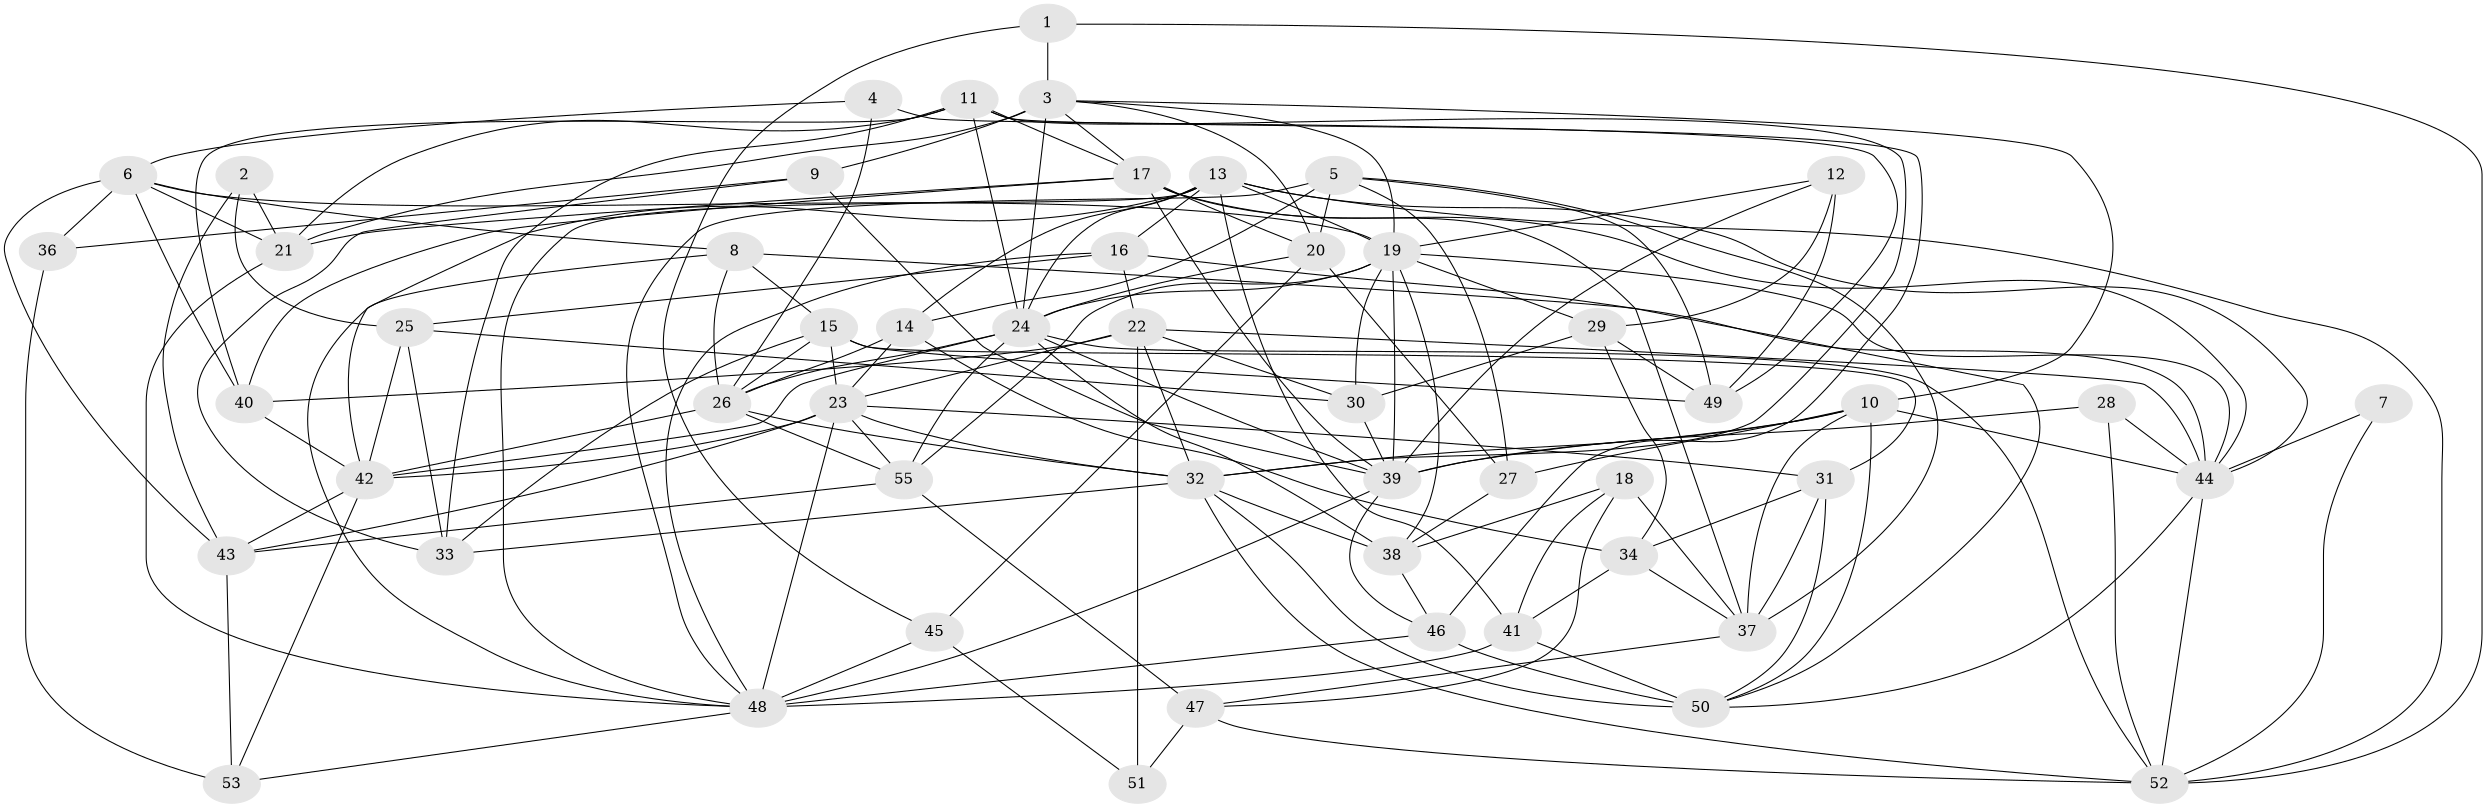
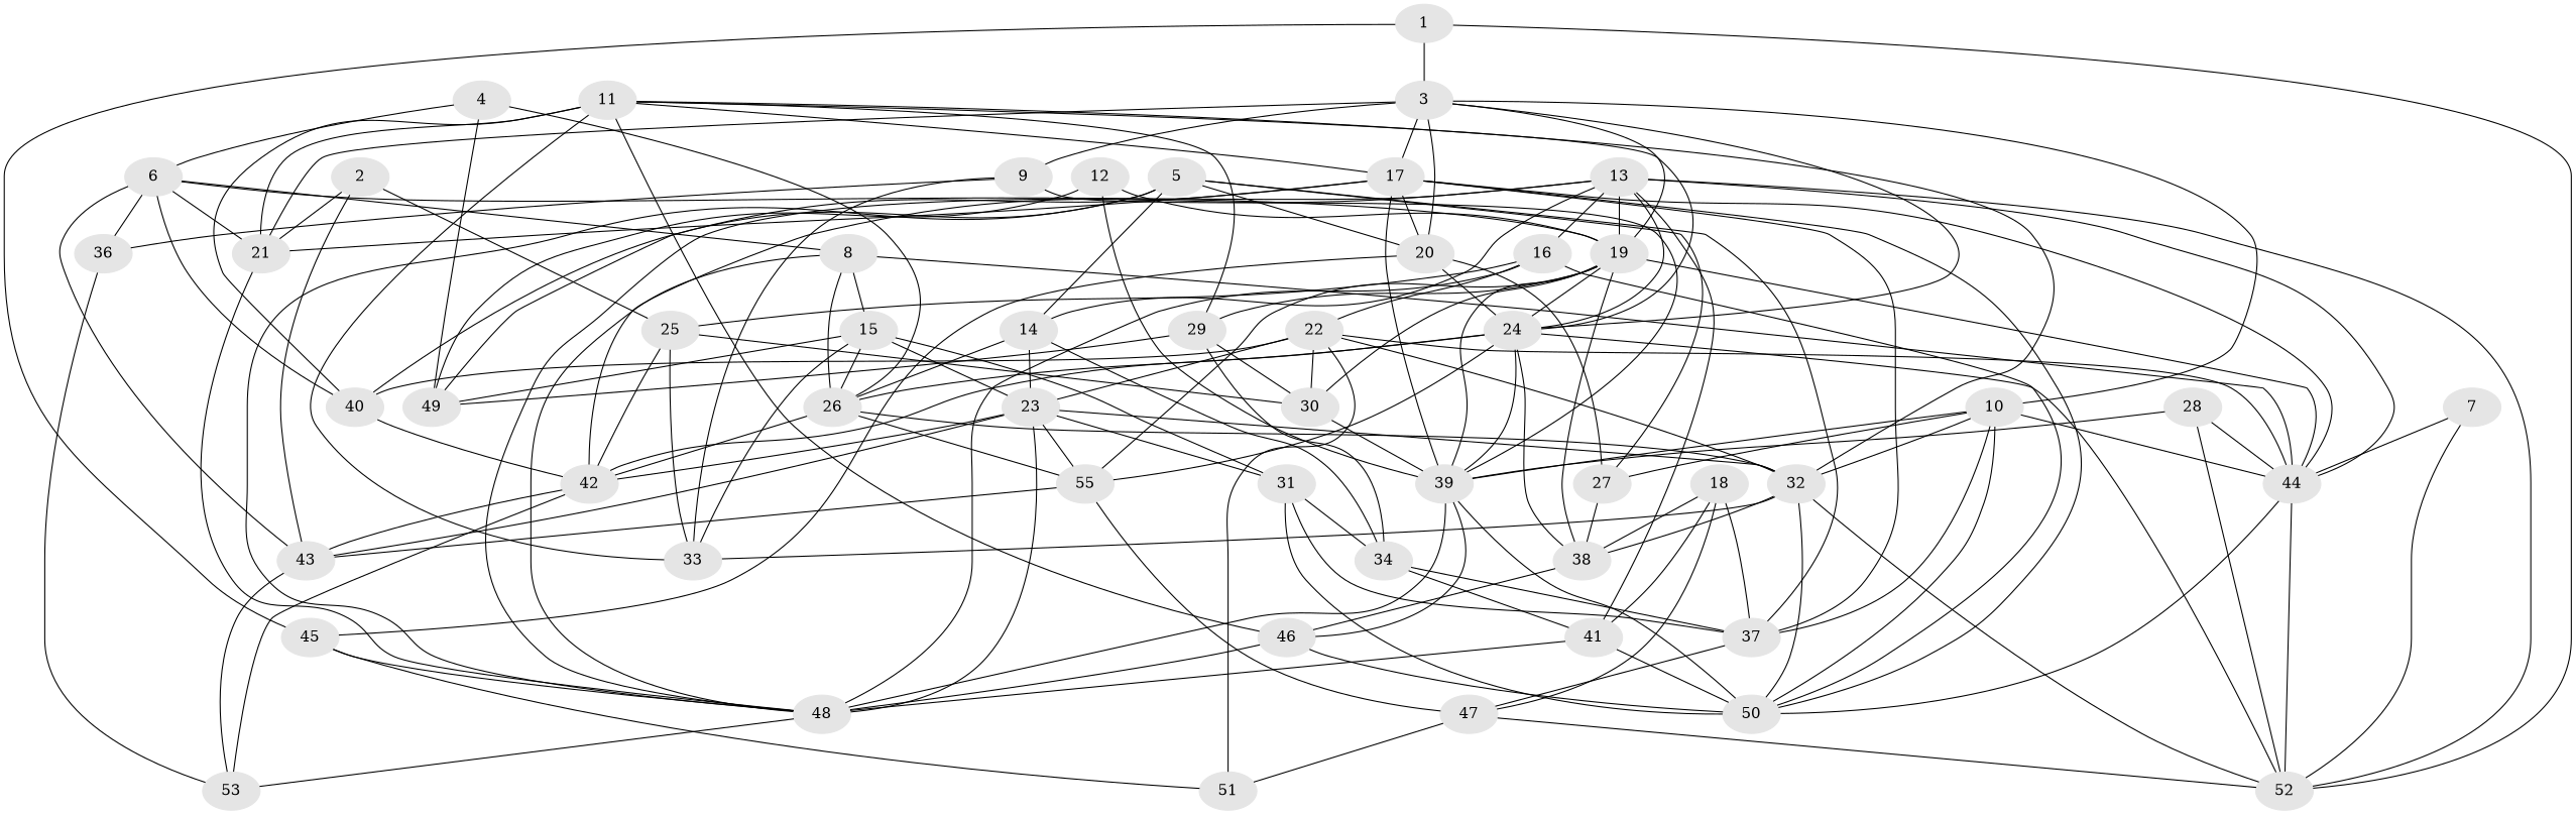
  graph {
    node [color=gray90 style=filled]
    edge [weight=1.0]
    1
    3
    45
    52
    21
    9
    10
    17
    19
    20
    24
    48
    51
    2
    25
    43
    33
    42
    30
    53
    36
    39
    27
    37
    44
    32
    50
    40
    29
    38
    n31 [label=55]
    26
    4
    6
    49
    8
    5
    14
    23
    34
    47
    15
    7
    31
    46
    11
    12
    13
    16
    41
    22
    18
    28
    1 -- 3
    1 -- 45
    1 -- 52
    3 -- 21
    3 -- 9 [weight=2.0]
    3 -- 10
    3 -- 17
    3 -- 19
    3 -- 20
    3 -- 24
    45 -- 48
    45 -- 51
    21 -- 48
    9 -- 33
    9 -- 36
    9 -- 39
    10 -- 39 [weight=2.0]
    10 -- 27
    10 -- 37 [weight=2.0]
    10 -- 44
    10 -- 32
    10 -- 50
    17 -- 21
    17 -- 20
    17 -- 39
    17 -- 37 [weight=2.0]
    17 -- 44
+   17 -- 50
    17 -- 40
    19 -- 24
    19 -- 30
    19 -- 39
    19 -- 44
    19 -- 29
    19 -- 38
    19 -- n31
    20 -- 45
    20 -- 24
    20 -- 27
    24 -- 52
    24 -- 42
    24 -- 39
    24 -- 38
    24 -- n31
    24 -- 26
    48 -- 53
    2 -- 21
    2 -- 25
    2 -- 43
    25 -- 33
    25 -- 42
    25 -- 30
    43 -- 53
    42 -- 43
    42 -- 53
    30 -- 39
    36 -- 53
    39 -- 48
+   39 -- 50
    39 -- 46
    27 -- 38
    37 -- 47
    44 -- 52
    44 -- 50
    32 -- 52 [weight=2.0]
    32 -- 33
    32 -- 50
    32 -- 38
    40 -- 42
    29 -- 30
    29 -- 49
    29 -- 34
    38 -- 46
    n31 -- 43
    n31 -- 47
    26 -- 42
    26 -- 32
    26 -- n31
    4 -- 26
    4 -- 6
    4 -- 49
    6 -- 21
    6 -- 19
    6 -- 43
    6 -- 36
    6 -- 40
    6 -- 8
    8 -- 48
    8 -- 44 [weight=2.0]
    8 -- 26
    8 -- 15
    5 -- 20
    5 -- 48
    5 -- 27
    5 -- 37
    5 -- 49
    5 -- 14
    14 -- 26
    14 -- 23
    14 -- 34
    23 -- 48 [weight=2.0]
    23 -- 43
    23 -- 42
    23 -- 32
    23 -- n31
    23 -- 31
    34 -- 37
    34 -- 41
    47 -- 52
    47 -- 51 [weight=2.0]
    15 -- 33
    15 -- 26
    15 -- 49
    15 -- 23
    15 -- 31
    7 -- 52 [weight=2.0]
    7 -- 44
    31 -- 37 [weight=2.0]
    31 -- 50
    31 -- 34
    46 -- 48
    46 -- 50 [weight=2.0]
    11 -- 21
    11 -- 17
    11 -- 24
    11 -- 33
    11 -- 32
    11 -- 40
    11 -- 46 [weight=2.0]
    12 -- 19
    12 -- 39
-   12 -- 29
+   11 -- 29
    12 -- 49
    13 -- 52
    13 -- 19 [weight=2.0]
    13 -- 24
    13 -- 48
    13 -- 42 [weight=2.0]
    13 -- 44 [weight=2.0]
    13 -- 14
    13 -- 16
    13 -- 41
    16 -- 48
    16 -- 25
    16 -- 50
    16 -- 22
    41 -- 48
    41 -- 50
    22 -- 51 [weight=2.0]
    22 -- 30
    22 -- 44
    22 -- 32
    22 -- 40
    22 -- 23
    18 -- 37
    18 -- 38
    18 -- 47
    18 -- 41
    28 -- 52
    28 -- 39
    28 -- 44 [weight=2.0]
  }
